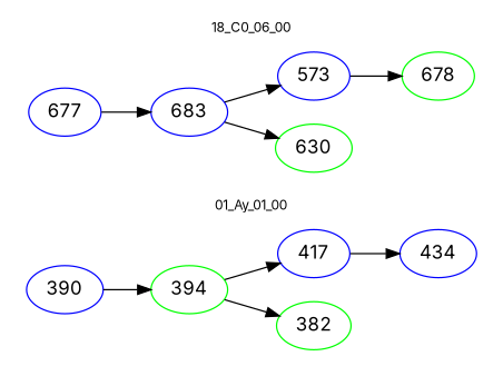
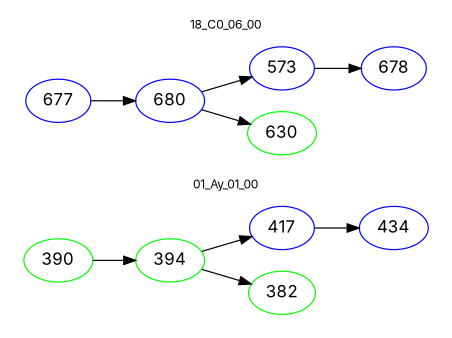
  digraph {
    fontname=Inter
    rankdir=LR
    node [color=blue fontname=Inter]
    edge [color=black fontname=Inter]
-   n1 [label=390]
+   n1 [color=green label=390]
    n2 [color=green label=382]
    n3 [color=green label=394]
    n4 [label=417]
    n5 [label=434]
    n6 [label=677]
    n7 [color=green label=630]
-   n8 [label=683]
+   n8 [label=680]
    n9 [label=573]
-   n10 [color=green label=678]
+   n10 [label=678]
    subgraph cluster_1 {
      color=white
      fontsize=10
      label="01_Ay_01_00"
      n1
      n2
      n3
      n4
      n5
    }
    subgraph cluster_2 {
      color=white
      fontsize=10
      label="18_C0_06_00"
      n6
      n7
      n8
      n9
      n10
    }
    n1 -> n3
    n3 -> n2
    n3 -> n4
    n4 -> n5
    n6 -> n8
    n8 -> n7
    n8 -> n9
    n9 -> n10
  }
